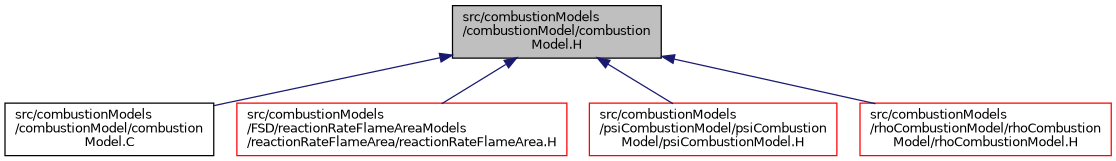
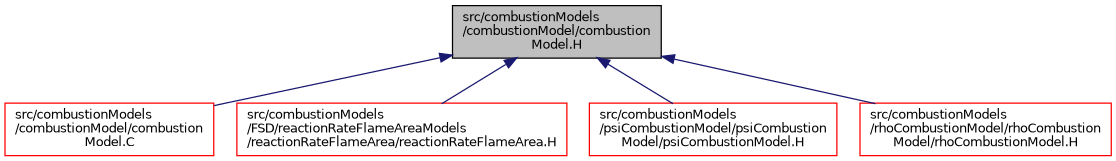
  digraph {
    node [color=red fontname=Helvetica fontsize=10 shape=record]
    edge [color=midnightblue dir=back fontname=Helvetica fontsize=10 labelfontname=Helvetica labelfontsize=10 style=solid]
    n1 [color=black fillcolor=grey75 fontcolor=black height=0.2 label="src/combustionModels\l/combustionModel/combustion\lModel.H" style=filled width=0.4]
-   n2 [color=black height=0.2 label="src/combustionModels\l/combustionModel/combustion\lModel.C" width=0.4]
+   n2 [height=0.2 label="src/combustionModels\l/combustionModel/combustion\lModel.C" width=0.4]
    n3 [height=0.2 label="src/combustionModels\l/FSD/reactionRateFlameAreaModels\l/reactionRateFlameArea/reactionRateFlameArea.H" width=0.4]
    n4 [height=0.2 label="src/combustionModels\l/psiCombustionModel/psiCombustion\lModel/psiCombustionModel.H" width=0.4]
    n5 [height=0.2 label="src/combustionModels\l/rhoCombustionModel/rhoCombustion\lModel/rhoCombustionModel.H" width=0.4]
    n1 -> n2
    n1 -> n3
    n1 -> n4
    n1 -> n5
  }
